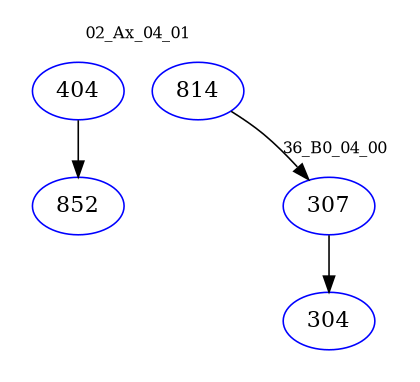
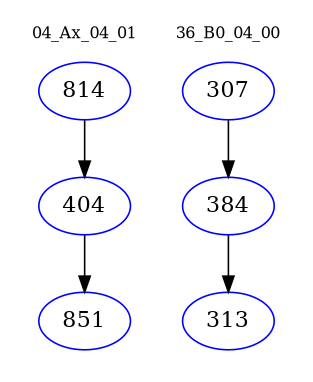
  digraph {
    node [color=blue]
    edge [color=black]
    n1 [label=814]
    n2 [label=404]
-   n3 [label=852]
+   n3 [label=851]
    n4 [label=307]
-   n5 [label=304]
+   n5 [label=384]
+   n6 [label=313]
    subgraph cluster_1 {
      color=white
      fontsize=10
-     label="02_Ax_04_01"
+     label="04_Ax_04_01"
      n1
      n2
      n3
    }
    subgraph cluster_2 {
      color=white
      fontsize=10
      label="36_B0_04_00"
      n4
      n5
+     n6
    }
-   n1 -> n4
+   n1 -> n2
    n2 -> n3
    n4 -> n5
+   n5 -> n6
  }
